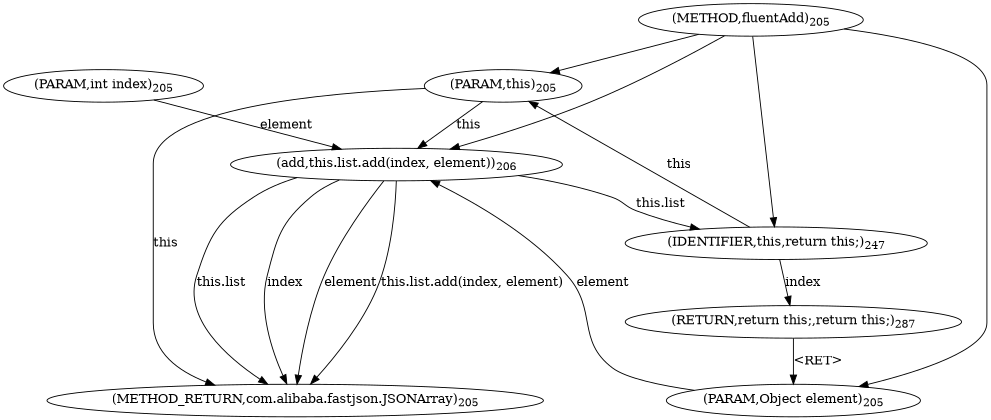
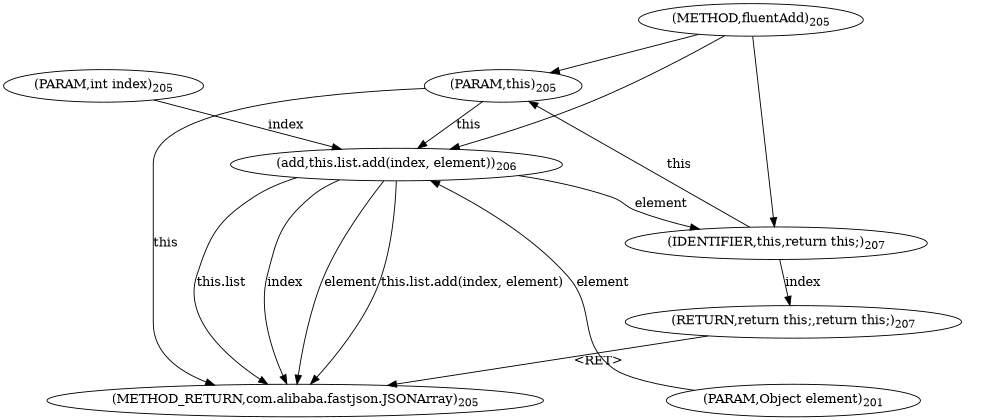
  digraph {
    n1 [label=<(METHOD,fluentAdd)<SUB>205</SUB>>]
    n2 [label=<(PARAM,this)<SUB>205</SUB>>]
-   n3 [label=<(PARAM,Object element)<SUB>205</SUB>>]
+   n3 [label=<(PARAM,Object element)<SUB>201</SUB>>]
    n4 [label=<(add,this.list.add(index, element))<SUB>206</SUB>>]
-   n5 [label=<(IDENTIFIER,this,return this;)<SUB>247</SUB>>]
+   n5 [label=<(IDENTIFIER,this,return this;)<SUB>207</SUB>>]
    n6 [label=<(METHOD_RETURN,com.alibaba.fastjson.JSONArray)<SUB>205</SUB>>]
    n7 [label=<(PARAM,int index)<SUB>205</SUB>>]
-   n8 [label=<(RETURN,return this;,return this;)<SUB>287</SUB>>]
+   n8 [label=<(RETURN,return this;,return this;)<SUB>207</SUB>>]
    n1 -> n2
-   n1 -> n3
    n1 -> n4
    n1 -> n5
    n2 -> n4 [label=this]
    n2 -> n6 [label=this]
    n3 -> n4 [label=element]
-   n4 -> n5 [label="this.list"]
+   n4 -> n5 [label=element]
    n4 -> n6 [label="this.list"]
    n4 -> n6 [label=index]
    n4 -> n6 [label=element]
    n4 -> n6 [label="this.list.add(index, element)"]
    n5 -> n2 [label=this]
    n5 -> n8 [label=index]
-   n7 -> n4 [label=element]
-   n8 -> n3 [label="&lt;RET&gt;"]
+   n7 -> n4 [label=index]
+   n8 -> n6 [label="&lt;RET&gt;"]
  }
